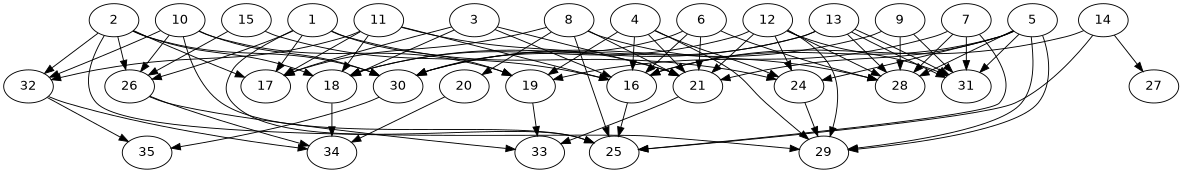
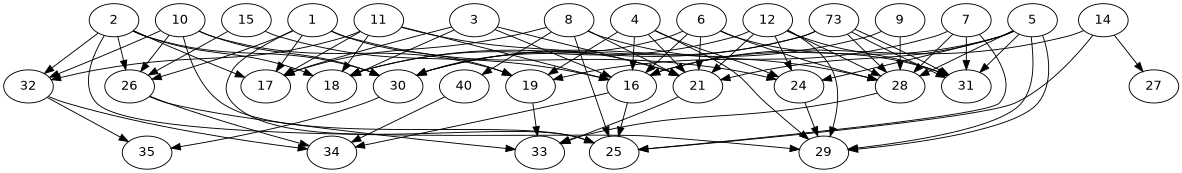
  digraph {
    fontname="DejaVu Sans"
    node [alpha=0.06 fontname="DejaVu Sans"]
    edge [fontname="DejaVu Sans"]
    1 [alpha=0.02 expect_size=35330048]
    17 [expect_size=36467712]
    19 [alpha=0.14 expect_size=17351680]
    24 [alpha=0.19 expect_size=6634496]
    25 [alpha=0.11 expect_size=48512000]
    26 [alpha=0.18 expect_size=14338048]
    33 [alpha=0.03 expect_size=44864512]
    29 [alpha=0.01 expect_size=42388480]
    34 [alpha=0.05 expect_size=44858368]
    2 [alpha=0.10 expect_size=42088448]
    18 [alpha=0.14 expect_size=34738176]
    30 [alpha=0.01 expect_size=27406336]
    32 [expect_size=42363904]
    35 [alpha=0.17 expect_size=41634816]
    3 [alpha=0.05 expect_size=25229312]
    16 [alpha=0.11 expect_size=19351552]
    21 [alpha=0.11 expect_size=48311296]
    4 [expect_size=51717120]
    5 [alpha=0.16 expect_size=37299200]
    28 [alpha=0.12 expect_size=8858624]
    31 [alpha=0.09 expect_size=17369088]
    6 [alpha=0.07 expect_size=39623680]
    7 [alpha=0.19 expect_size=17835008]
    8 [alpha=0.13 expect_size=28033024]
-   20 [alpha=0.16 expect_size=50581504]
+   20 [alpha=0.16 expect_size=50581504 label=40]
    9 [alpha=0.14 expect_size=23699456]
    10 [alpha=0.19 expect_size=29737984]
    11 [alpha=0.11 expect_size=22926336]
    12 [alpha=0.10 expect_size=28404736]
-   13 [alpha=0.01 expect_size=52208640]
+   13 [alpha=0.01 expect_size=52208640 label=73]
    14 [alpha=0.18 expect_size=15814656]
    27 [alpha=0.10 expect_size=40799232]
    15 [expect_size=29234176]
    1 -> 17
    1 -> 19
    1 -> 24
    1 -> 25
    1 -> 26
    19 -> 33
    24 -> 29
    26 -> 33
    26 -> 34
    2 -> 17
    2 -> 26
    2 -> 29
    2 -> 18
    2 -> 30
    2 -> 32
    30 -> 35
    32 -> 34
    32 -> 35
    3 -> 17
    3 -> 18
    3 -> 16
    3 -> 21
    16 -> 25
-   18 -> 34
+   16 -> 34
    21 -> 33
    4 -> 19
    4 -> 24
    4 -> 29
    4 -> 16
    4 -> 21
    5 -> 24
    5 -> 29
    5 -> 29
    5 -> 16
    5 -> 21
    5 -> 28
    5 -> 31
+   28 -> 33
    6 -> 30
    6 -> 16
    6 -> 21
    6 -> 28
-   9 -> 31
+   6 -> 31
    7 -> 19
    7 -> 25
    7 -> 28
    7 -> 31
    8 -> 17
    8 -> 25
    8 -> 21
    8 -> 28
    8 -> 20
    20 -> 34
    9 -> 30
    9 -> 28
    10 -> 19
    10 -> 25
    10 -> 26
    10 -> 30
    10 -> 32
    11 -> 17
    11 -> 18
    11 -> 32
    11 -> 16
    11 -> 21
    12 -> 24
    12 -> 29
    12 -> 18
    12 -> 21
    12 -> 28
    12 -> 31
    13 -> 18
    13 -> 30
    13 -> 28
    13 -> 31
    13 -> 31
    14 -> 25
    14 -> 16
    14 -> 27
    15 -> 26
    15 -> 16
  }
